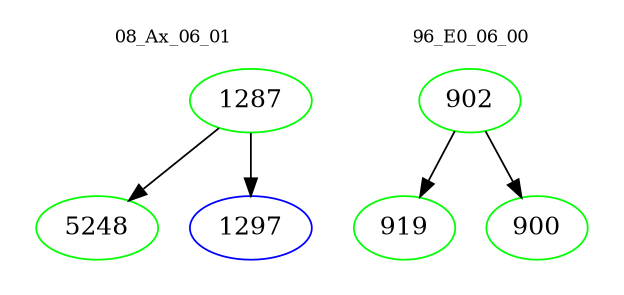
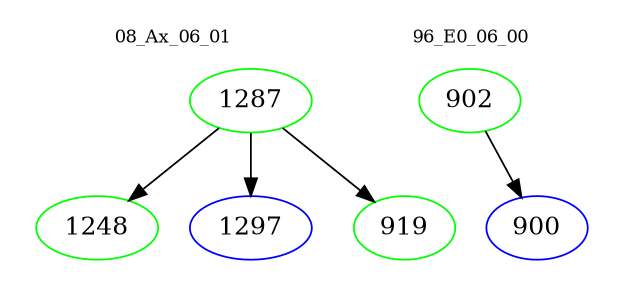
  digraph {
    fontname="DejaVu Serif"
    node [color=green fontname="DejaVu Serif"]
    edge [color=black fontname="DejaVu Serif"]
    n1 [label=1287]
-   n2 [label=5248]
+   n2 [label=1248]
    n3 [color=blue label=1297]
    n4 [label=902]
-   n5 [label=900]
+   n5 [color=blue label=900]
    n6 [label=919]
    subgraph cluster_1 {
      color=white
      fontsize=10
      label="08_Ax_06_01"
      n1
      n2
      n3
    }
    subgraph cluster_2 {
      color=white
      fontsize=10
      label="96_E0_06_00"
      n4
      n5
      n6
    }
    n1 -> n2
    n1 -> n3
    n4 -> n5
-   n4 -> n6
+   n1 -> n6
  }
